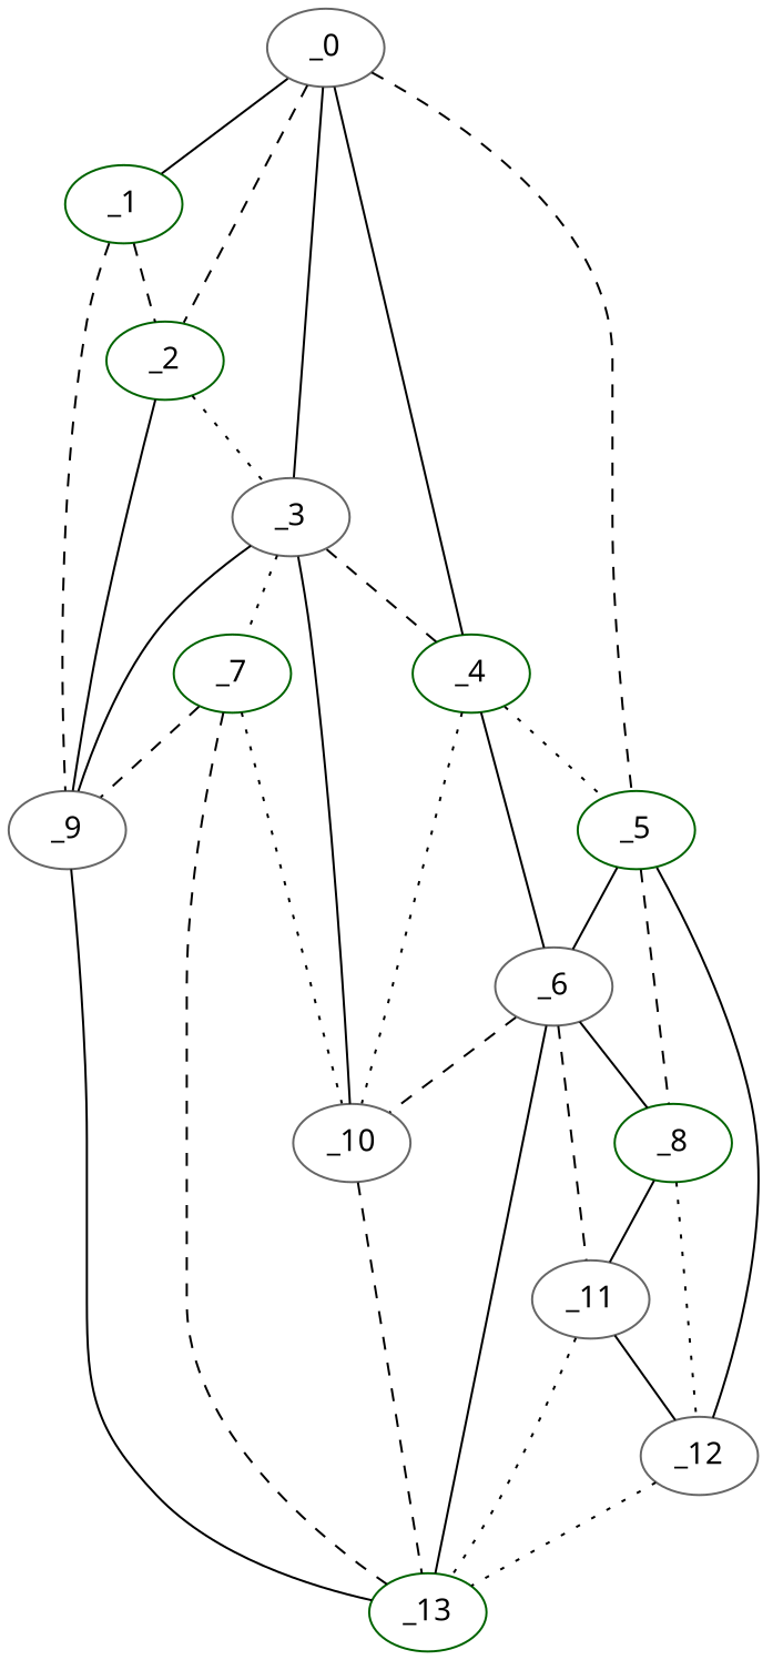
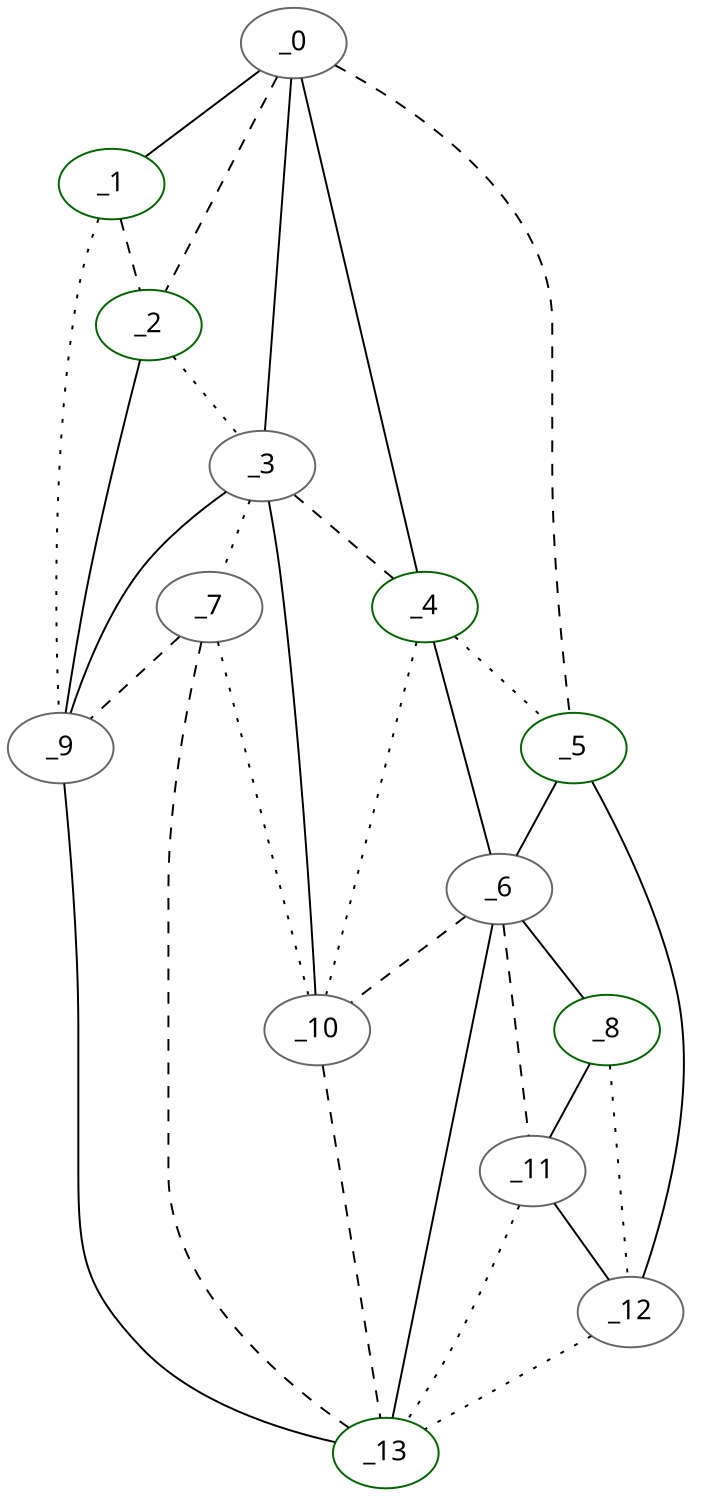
  graph {
    fontname="Noto Sans"
    node [color=gray40 fontname="Noto Sans" x=73 y=6]
    edge [fontname="Noto Sans" style=solid valence=2]
    _0 [x=32]
    _1 [color=darkgreen x=70]
    _2 [color=darkgreen y=28]
    _3 [y=38]
    _4 [color=darkgreen y=75]
    _5 [color=darkgreen x=77 y=88]
    _9 [x=98 y=32]
-   _7 [color=darkgreen x=96 y=41]
+   _7 [x=96 y=41]
    _10 [x=101 y=64]
    _6 [x=93 y=76]
    _8 [color=darkgreen x=96 y=90]
    _12 [x=103 y=125]
    _13 [color=darkgreen x=104 y=68]
    _11 [x=102 y=92]
    _0 -- _1 [valence=1]
    _0 -- _2 [style=dashed]
    _0 -- _3
    _0 -- _4
    _0 -- _5 [style=dashed valence=1]
    _1 -- _2 [style=dashed]
-   _1 -- _9 [style=dashed valence=1]
+   _1 -- _9 [style=dotted valence=1]
    _2 -- _3 [style=dotted]
    _2 -- _9
    _3 -- _4 [style=dashed]
    _3 -- _9
    _3 -- _7 [style=dotted valence=1]
    _3 -- _10 [valence=1]
    _4 -- _5 [style=dotted]
    _4 -- _10 [style=dotted]
    _4 -- _6 [valence=1]
    _5 -- _6
-   _5 -- _8 [style=dashed valence=1]
    _5 -- _12 [valence=1]
    _9 -- _13 [valence=1]
    _7 -- _9 [style=dashed]
    _7 -- _10 [style=dotted]
    _7 -- _13 [style=dashed valence=1]
    _10 -- _13 [style=dashed]
    _6 -- _10 [style=dashed]
    _6 -- _8
    _6 -- _13 [valence=1]
    _6 -- _11 [style=dashed]
    _8 -- _12 [style=dotted]
    _8 -- _11 [valence=1]
    _12 -- _13 [style=dotted valence=1]
    _11 -- _12
    _11 -- _13 [style=dotted valence=1]
  }
